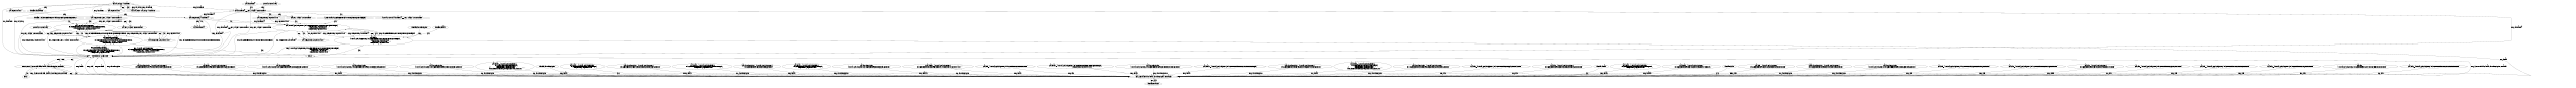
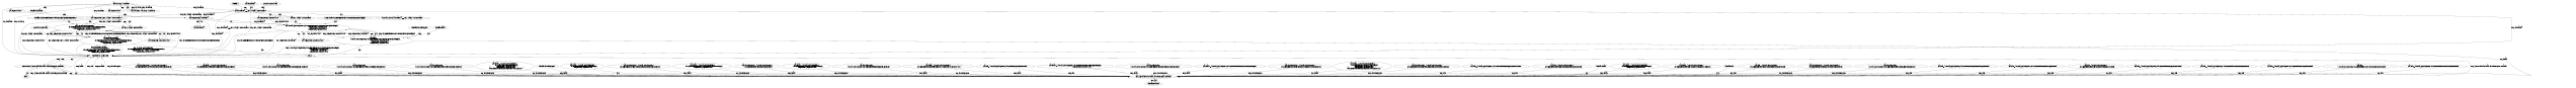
  digraph {
    n1 [label="(Call,dns_names[i] == cert->subject().common_name)"]
    n2 [label="(Call,UTF8ToUTF16(dns_names[i]))"]
    n3 [label="(Call,UTF8ToUTF16(cert->subject().common_name))"]
    n4 [label="(ControlStructure,if (dns_names[i] == cert->subject().common_name))"]
    n5 [label="(Call,cert->subject().common_name)"]
    n6 [label="(MethodReturn,SSLErrorInfo)"]
    n7 [label="(Call,l10n_util::GetStringFUTF16(IDS_CERT_ERROR_COMMON_NAME_INVALID_DETAILS,\n                                      UTF8ToUTF16(request_url.host()),\n                                     UTF8ToUTF16(dns_names[i]),\n                                      UTF8ToUTF16(request_url.host())))"]
    n8 [label="(Call,dns_names[i])"]
    n9 [label="(Call,l10n_util::GetStringFUTF16(\n               IDS_CERT_ERROR_COMMON_NAME_INVALID_EXTRA_INFO_2,\n              UTF8ToUTF16(cert->subject().common_name),\n               UTF8ToUTF16(request_url.host())))"]
    n10 [label="(Call,cert->subject().common_name)"]
    n11 [label="(Return,return SSLErrorInfo(title, details, short_description, extra_info);)"]
    n12 [label="(Call,std::string> dns_names)"]
    n13 [label="(Identifier,dns_names)"]
    n14 [label="(Call,std::vector<std::string> dns_names)"]
    n15 [label="(Call,details =\n           l10n_util::GetStringFUTF16(IDS_CERT_ERROR_COMMON_NAME_INVALID_DETAILS,\n                                      UTF8ToUTF16(request_url.host()),\n                                     UTF8ToUTF16(dns_names[i]),\n                                      UTF8ToUTF16(request_url.host())))"]
    n16 [label="(Call,UTF8ToUTF16(request_url.host()))"]
    n17 [label="(Call,SSLErrorInfo(title, details, short_description, extra_info))"]
    n18 [label="(Block,)"]
    n19 [label="(Identifier,extra_info)"]
    n20 [label="(Block,)"]
    n21 [label="(Call,extra_info.push_back(\n           l10n_util::GetStringFUTF16(\n               IDS_CERT_ERROR_COMMON_NAME_INVALID_EXTRA_INFO_2,\n              UTF8ToUTF16(cert->subject().common_name),\n               UTF8ToUTF16(request_url.host()))))"]
    n22 [label="(Call,UTF8ToUTF16(request_url.host()))"]
    n23 [label="(Call,short_description = l10n_util::GetStringUTF16(\n           IDS_CERT_ERROR_COMMON_NAME_INVALID_DESCRIPTION))"]
    n24 [label="(Call,dns_names[i])"]
    n25 [label="(ControlStructure,break;)"]
+   n26 [label="(Identifier,i)"]
    n27 [label="(Call,details = l10n_util::GetStringUTF16(\n          IDS_CERT_ERROR_UNABLE_TO_CHECK_REVOCATION_DETAILS))"]
    n28 [label="(Call,short_description =\n          l10n_util::GetStringUTF16(IDS_CERT_ERROR_INVALID_CERT_DESCRIPTION))"]
    n29 [label="(Call,short_description =\n          l10n_util::GetStringUTF16(IDS_CERT_ERROR_UNKNOWN_ERROR_DESCRIPTION))"]
    n30 [label="(Call,short_description =\n            l10n_util::GetStringUTF16(IDS_CERT_ERROR_NOT_YET_VALID_DESCRIPTION))"]
    n31 [label="(Call,details = l10n_util::GetStringFUTF16(\n            IDS_CERT_ERROR_EXPIRED_DETAILS,\n            UTF8ToUTF16(request_url.host()),\n            UTF8ToUTF16(request_url.host()),\n            base::TimeFormatFriendlyDateAndTime(base::Time::Now())))"]
    n32 [label="(Identifier,short_description)"]
    n33 [label="(Identifier,short_description)"]
    n34 [label="(Call,details = l10n_util::GetStringFUTF16(\n          IDS_CERT_ERROR_INVALID_CERT_DETAILS,\n          UTF8ToUTF16(request_url.host())))"]
    n35 [label="(Call,short_description = l10n_util::GetStringUTF16(\n          IDS_CERT_ERROR_WEAK_SIGNATURE_ALGORITHM_DESCRIPTION))"]
    n36 [label="(Call,details = l10n_util::GetStringFUTF16(\n          IDS_CERT_ERROR_WEAK_SIGNATURE_ALGORITHM_DETAILS,\n          UTF8ToUTF16(request_url.host())))"]
    n37 [label="(Call,short_description = l10n_util::GetStringUTF16(\n          IDS_CERT_ERROR_WEAK_KEY_DESCRIPTION))"]
    n38 [label="(Call,details = l10n_util::GetStringFUTF16(\n          IDS_CERT_ERROR_CONTAINS_ERRORS_DETAILS,\n          UTF8ToUTF16(request_url.host())))"]
    n39 [label="(Call,short_description =\n            l10n_util::GetStringUTF16(IDS_CERT_ERROR_EXPIRED_DESCRIPTION))"]
    n40 [label="(SSLErrorInfo,IDS_CERT_ERROR_COMMON_NAME_INVALID_DETAILS)"]
    n41 [label="(Call,details = l10n_util::GetStringFUTF16(\n          IDS_CERT_ERROR_WEAK_KEY_DETAILS, UTF8ToUTF16(request_url.host())))"]
    n42 [label="(Call,title = l10n_util::GetStringUTF16(IDS_CERT_ERROR_EXPIRED_TITLE))"]
    n43 [label="(Call,details = l10n_util::GetStringFUTF16(IDS_CERT_ERROR_REVOKED_CERT_DETAILS,\n                                           UTF8ToUTF16(request_url.host())))"]
    n44 [label="(Call,short_description =\n          l10n_util::GetStringUTF16(IDS_CERT_ERROR_CONTAINS_ERRORS_DESCRIPTION))"]
    n45 [label="(Call,details = l10n_util::GetStringUTF16(IDS_CERT_ERROR_UNKNOWN_ERROR_DETAILS))"]
    n46 [label="(Call,short_description = l10n_util::GetStringUTF16(\n          IDS_CERT_ERROR_NO_REVOCATION_MECHANISM_DESCRIPTION))"]
    n47 [label="(Call,details = l10n_util::GetStringFUTF16(\n            IDS_CERT_ERROR_NOT_YET_VALID_DETAILS,\n            UTF8ToUTF16(request_url.host()),\n            UTF8ToUTF16(request_url.host()),\n            base::TimeFormatFriendlyDateAndTime(base::Time::Now())))"]
    n48 [label="(Call,short_description = l10n_util::GetStringUTF16(\n          IDS_CERT_ERROR_UNABLE_TO_CHECK_REVOCATION_DESCRIPTION))"]
    n49 [label="(Call,title = l10n_util::GetStringUTF16(IDS_CERT_ERROR_CONTAINS_ERRORS_TITLE))"]
    n50 [label="(Identifier,IDS_NOT_ERROR_COMMON_NAME_INVALID_EXTRA_INFO_2)"]
    n51 [label="(Call,title = l10n_util::GetStringUTF16(\n          IDS_CERT_ERROR_UNABLE_TO_CHECK_REVOCATION_TITLE))"]
    n52 [label="(Identifier,details)"]
    n53 [label="(Call,details = l10n_util::GetStringFUTF16(\n          IDS_CERT_ERROR_AUTHORITY_INVALID_DETAILS,\n          UTF8ToUTF16(request_url.host())))"]
    n54 [label="(Call,details = l10n_util::GetStringUTF16(\n          IDS_CERT_ERROR_NO_REVOCATION_MECHANISM_DETAILS))"]
    n55 [label="(Call,UTF8ToUTF16(request_url.host()))"]
    n56 [label="(Identifier,title)"]
    n57 [label="(Call,title = l10n_util::GetStringUTF16(\n          IDS_CERT_ERROR_WEAK_SIGNATURE_ALGORITHM_TITLE))"]
    n58 [label="(Call,short_description = l10n_util::GetStringUTF16(\n          IDS_CERT_ERROR_AUTHORITY_INVALID_DESCRIPTION))"]
    n59 [label="(Call,short_description =\n          l10n_util::GetStringUTF16(IDS_CERT_ERROR_REVOKED_CERT_DESCRIPTION))"]
    n60 [label="(Call,title = l10n_util::GetStringUTF16(IDS_CERT_ERROR_AUTHORITY_INVALID_TITLE))"]
    n61 [label="(Call,title = l10n_util::GetStringUTF16(IDS_CERT_ERROR_NOT_YET_VALID_TITLE))"]
    n62 [label="(Call,title = l10n_util::GetStringUTF16(\n          IDS_CERT_ERROR_NO_REVOCATION_MECHANISM_TITLE))"]
    n63 [label="(Call,title = l10n_util::GetStringUTF16(IDS_CERT_ERROR_INVALID_CERT_TITLE))"]
    n64 [label="(Call,title = l10n_util::GetStringUTF16(IDS_CERT_ERROR_REVOKED_CERT_TITLE))"]
    n65 [label="(Call,title = l10n_util::GetStringUTF16(IDS_CERT_ERROR_WEAK_KEY_TITLE))"]
    n66 [label="(Call,title =\n          l10n_util::GetStringUTF16(IDS_CERT_ERROR_COMMON_NAME_INVALID_TITLE))"]
    n67 [label="(Call,title = l10n_util::GetStringUTF16(IDS_CERT_ERROR_UNKNOWN_ERROR_TITLE))"]
    n68 [label="(ControlStructure,break;)"]
    n69 [label="(Call,request_url.host())"]
    n70 [label="(Identifier,details)"]
    n71 [label="(Call,request_url.host())"]
    n1 -> n2 [label="DDG: dns_names[i]"]
+   n1 -> n3 [label="DDG: cert->subject().common_name"]
    n1 -> n4 [label="AST: "]
    n1 -> n5 [label="CFG: "]
    n1 -> n6 [label="DDG: dns_names[i]"]
    n1 -> n6 [label="DDG: dns_names[i] == cert->subject().common_name"]
    n1 -> n6 [label="DDG: cert->subject().common_name"]
    n2 -> n6 [label="DDG: dns_names[i]"]
    n2 -> n7 [label="AST: "]
    n2 -> n7 [label="DDG: dns_names[i]"]
    n2 -> n8 [label="CFG: "]
    n3 -> n6 [label="DDG: cert->subject().common_name"]
    n3 -> n9 [label="AST: "]
    n3 -> n9 [label="DDG: cert->subject().common_name"]
    n3 -> n10 [label="CFG: "]
    n5 -> n1 [label="AST: "]
    n6 -> n11 [label="CFG: "]
    n7 -> n6 [label="DDG: IDS_CERT_ERROR_COMMON_NAME_INVALID_DETAILS"]
    n7 -> n6 [label="DDG: UTF8ToUTF16(dns_names[i])"]
    n7 -> n15 [label="AST: "]
    n7 -> n15 [label="DDG: IDS_CERT_ERROR_COMMON_NAME_INVALID_DETAILS"]
    n7 -> n15 [label="DDG: UTF8ToUTF16(request_url.host())"]
    n7 -> n15 [label="DDG: UTF8ToUTF16(dns_names[i])"]
    n7 -> n16 [label="CFG: "]
    n8 -> n2 [label="AST: "]
    n9 -> n6 [label="DDG: UTF8ToUTF16(request_url.host())"]
    n9 -> n6 [label="DDG: UTF8ToUTF16(cert->subject().common_name)"]
    n9 -> n6 [label="DDG: IDS_CERT_ERROR_COMMON_NAME_INVALID_EXTRA_INFO_2"]
    n9 -> n21 [label="AST: "]
    n9 -> n21 [label="DDG: IDS_CERT_ERROR_COMMON_NAME_INVALID_EXTRA_INFO_2"]
    n9 -> n21 [label="DDG: UTF8ToUTF16(cert->subject().common_name)"]
    n9 -> n21 [label="DDG: UTF8ToUTF16(request_url.host())"]
    n9 -> n22 [label="CFG: "]
    n10 -> n3 [label="AST: "]
    n11 -> n6 [label="DDG: <RET>"]
    n11 -> n17 [label="CFG: "]
    n11 -> n20 [label="AST: "]
    n12 -> n1 [label="DDG: dns_names"]
    n12 -> n2 [label="DDG: dns_names"]
    n12 -> n6 [label="DDG: std::string"]
    n12 -> n6 [label="DDG: dns_names"]
    n12 -> n13 [label="CFG: "]
    n12 -> n14 [label="AST: "]
    n12 -> n14 [label="DDG: std::string"]
    n12 -> n14 [label="DDG: dns_names"]
    n14 -> n12 [label="CFG: "]
    n15 -> n6 [label="DDG: l10n_util::GetStringFUTF16(IDS_CERT_ERROR_COMMON_NAME_INVALID_DETAILS,\n                                      UTF8ToUTF16(request_url.host()),\n                                     UTF8ToUTF16(dns_names[i]),\n                                      UTF8ToUTF16(request_url.host()))"]
    n15 -> n7 [label="CFG: "]
    n15 -> n17 [label="DDG: details"]
    n15 -> n18 [label="AST: "]
    n16 -> n7 [label="AST: "]
    n16 -> n7 [label="DDG: request_url.host()"]
    n17 -> n6 [label="DDG: extra_info"]
    n17 -> n6 [label="DDG: short_description"]
    n17 -> n6 [label="DDG: SSLErrorInfo(title, details, short_description, extra_info)"]
    n17 -> n6 [label="DDG: details"]
    n17 -> n6 [label="DDG: title"]
    n17 -> n11 [label="AST: "]
    n17 -> n11 [label="DDG: SSLErrorInfo(title, details, short_description, extra_info)"]
    n17 -> n19 [label="CFG: "]
    n19 -> n17 [label="AST: "]
    n21 -> n6 [label="DDG: l10n_util::GetStringFUTF16(\n               IDS_CERT_ERROR_COMMON_NAME_INVALID_EXTRA_INFO_2,\n              UTF8ToUTF16(cert->subject().common_name),\n               UTF8ToUTF16(request_url.host()))"]
    n21 -> n6 [label="DDG: extra_info.push_back(\n           l10n_util::GetStringFUTF16(\n               IDS_CERT_ERROR_COMMON_NAME_INVALID_EXTRA_INFO_2,\n              UTF8ToUTF16(cert->subject().common_name),\n               UTF8ToUTF16(request_url.host())))"]
    n21 -> n9 [label="CFG: "]
    n21 -> n18 [label="AST: "]
    n22 -> n9 [label="AST: "]
    n22 -> n9 [label="DDG: request_url.host()"]
    n23 -> n17 [label="DDG: short_description"]
    n24 -> n1 [label="AST: "]
    n25 -> n1 [label="CFG: "]
+   n26 -> n1 [label="CFG: "]
    n27 -> n17 [label="DDG: details"]
    n28 -> n17 [label="DDG: short_description"]
    n29 -> n17 [label="DDG: short_description"]
    n30 -> n17 [label="DDG: short_description"]
    n31 -> n17 [label="DDG: details"]
    n32 -> n17 [label="AST: "]
    n33 -> n15 [label="CFG: "]
    n34 -> n17 [label="DDG: details"]
    n35 -> n17 [label="DDG: short_description"]
    n36 -> n17 [label="DDG: details"]
    n37 -> n17 [label="DDG: short_description"]
    n38 -> n17 [label="DDG: details"]
    n39 -> n17 [label="DDG: short_description"]
    n40 -> n7 [label="AST: "]
    n41 -> n17 [label="DDG: details"]
    n42 -> n17 [label="DDG: title"]
    n43 -> n17 [label="DDG: details"]
    n44 -> n17 [label="DDG: short_description"]
    n45 -> n17 [label="DDG: details"]
    n46 -> n17 [label="DDG: short_description"]
    n47 -> n17 [label="DDG: details"]
    n48 -> n17 [label="DDG: short_description"]
    n49 -> n17 [label="DDG: title"]
    n50 -> n9 [label="AST: "]
    n51 -> n17 [label="DDG: title"]
    n52 -> n17 [label="AST: "]
    n53 -> n17 [label="DDG: details"]
    n54 -> n17 [label="DDG: details"]
    n55 -> n7 [label="AST: "]
    n55 -> n7 [label="DDG: request_url.host()"]
    n56 -> n17 [label="AST: "]
    n57 -> n17 [label="DDG: title"]
    n58 -> n17 [label="DDG: short_description"]
    n59 -> n17 [label="DDG: short_description"]
    n60 -> n17 [label="DDG: title"]
    n61 -> n17 [label="DDG: title"]
    n62 -> n17 [label="DDG: title"]
    n63 -> n17 [label="DDG: title"]
    n64 -> n17 [label="DDG: title"]
    n65 -> n17 [label="DDG: title"]
    n66 -> n17 [label="DDG: title"]
    n67 -> n17 [label="DDG: title"]
    n68 -> n21 [label="CFG: "]
    n69 -> n2 [label="CFG: "]
    n70 -> n15 [label="AST: "]
    n71 -> n3 [label="CFG: "]
  }
